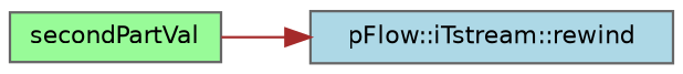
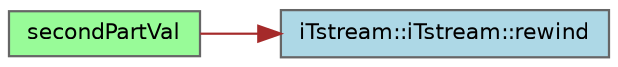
  digraph {
    rankdir=LR
    node [color=gray40 fontname=Helvetica fontsize=10 shape=record style=filled]
    n1 [fillcolor=palegreen fontcolor=black height=0.2 label=secondPartVal width=0.4]
-   n2 [fillcolor=lightblue height=0.2 label="pFlow::iTstream::rewind" width=0.4]
+   n2 [fillcolor=lightblue height=0.2 label="iTstream::iTstream::rewind" width=0.4]
    n1 -> n2 [color=brown fontname=Helvetica fontsize=10 labelfontname=Helvetica labelfontsize=10 style=solid]
  }
